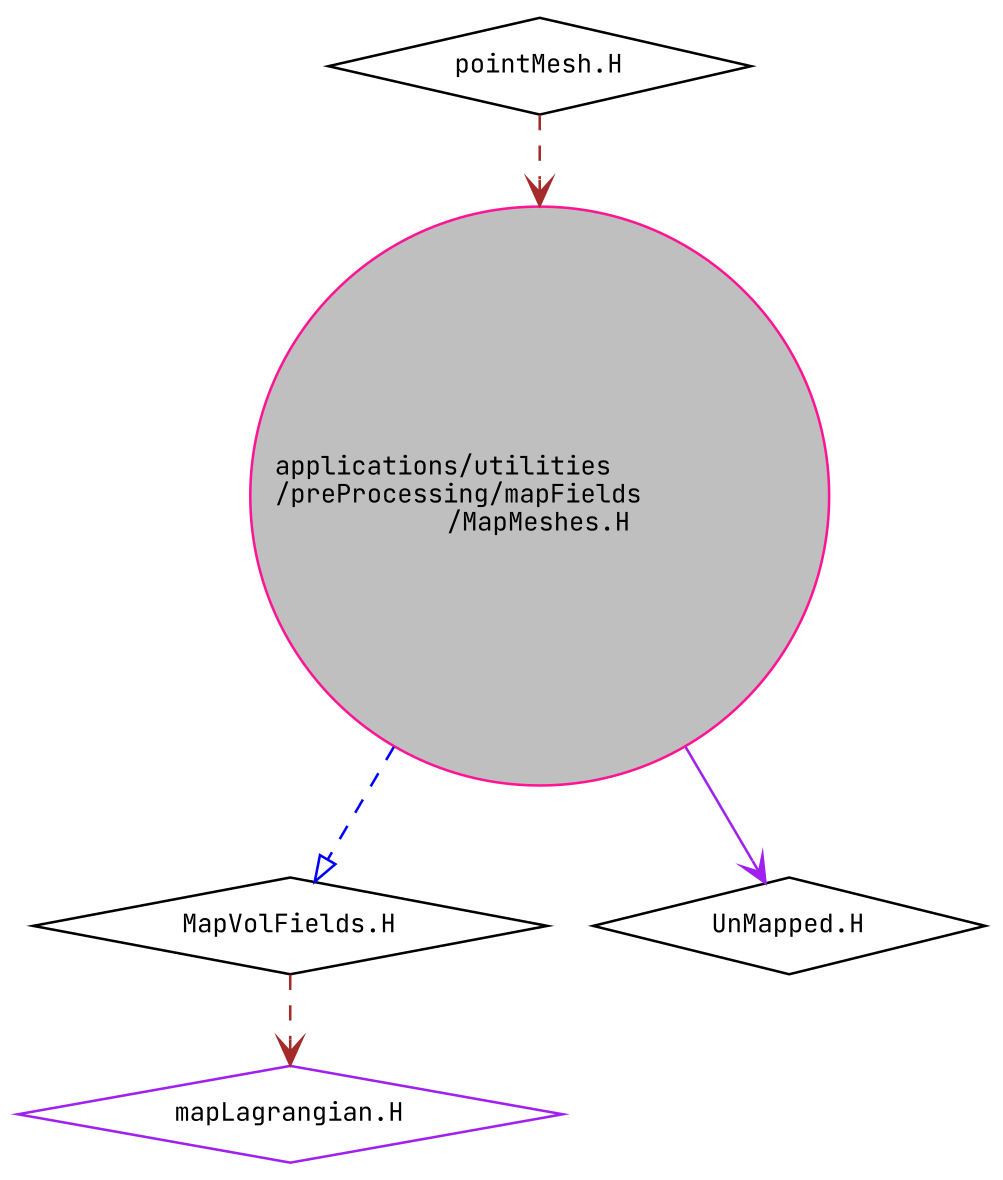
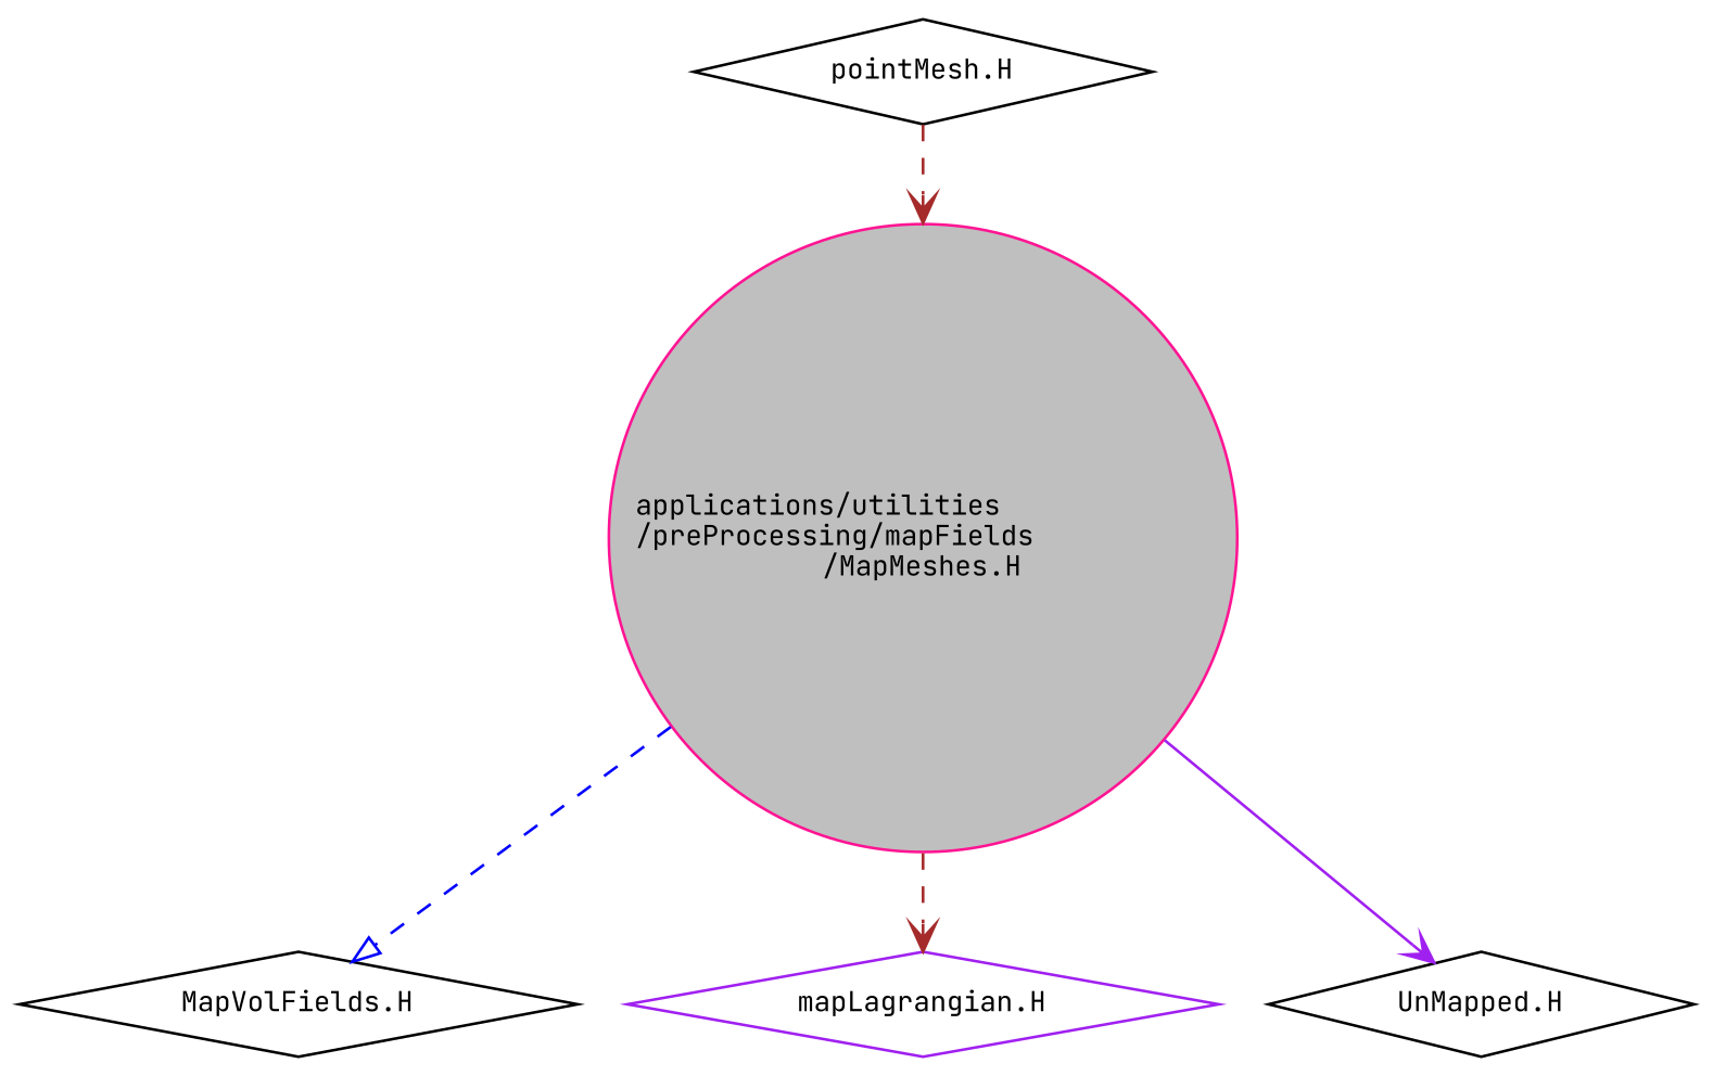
  digraph {
    fontname="JetBrains Mono"
    node [color=black fontname="JetBrains Mono" fontsize=10 shape=diamond]
    edge [arrowhead=vee color=brown fontname="JetBrains Mono" fontsize=10 labelfontname=FreeSans labelfontsize=10 style=dashed]
    n1 [color=deeppink fillcolor=grey75 fontcolor=black height=0.2 label="applications/utilities\l/preProcessing/mapFields\l/MapMeshes.H" shape=circle style=filled width=0.4]
    n2 [height=0.2 label="MapVolFields.H" width=0.4]
    n3 [color=purple height=0.2 label="mapLagrangian.H" width=0.4]
    n4 [height=0.2 label="UnMapped.H" width=0.4]
    n5 [height=0.2 label="pointMesh.H" width=0.4]
    n1 -> n2 [arrowhead=onormal color=blue]
-   n2 -> n3
+   n1 -> n3
    n1 -> n4 [color=purple style=solid]
    n5 -> n1
  }
